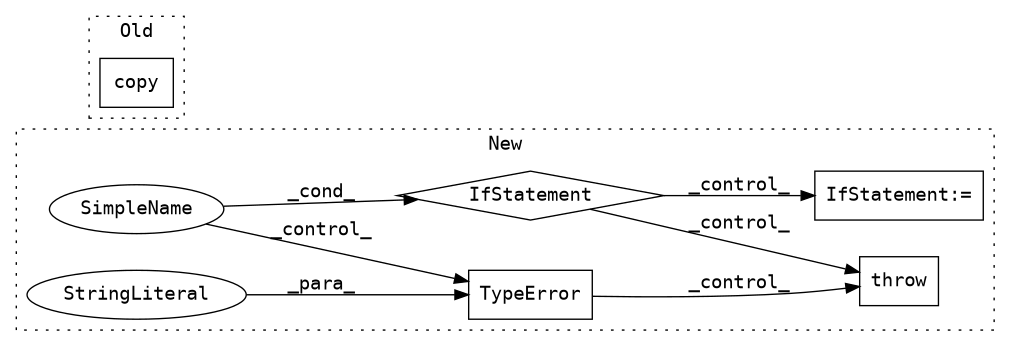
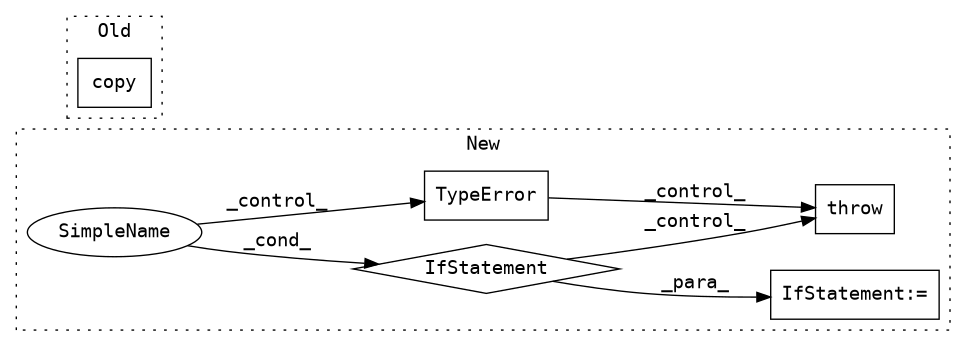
  digraph {
    fontname="DejaVu Sans Mono"
    rankdir=LR
    node [a=32 fontname="DejaVu Sans Mono" shape=box]
    edge [fontname="DejaVu Sans Mono"]
    n1 [a=53 l=6 label=throw s=2055]
    n2 [a=25 l="4,2" label=IfStatement s="1971,2045" shape=diamond]
    n3 [a=42 label=SimpleName shape=ellipse]
    n4 [a=7 l=16 label="IfStatement:=" s=2354]
    n5 [l="10,1" label=TypeError s="2061,2177"]
-   n6 [a=45 l=106 label=StringLiteral s=2071 shape=ellipse]
    n7 [l="5,1" label=copy s="1974,2000"]
    subgraph cluster_1 {
      label=New
      style=dotted
      n1
      n2
      n3
      n4
      n5
-     n6
    }
    subgraph cluster_2 {
      label=Old
      style=dotted
      n7
    }
    n2 -> n1 [label=_control_]
-   n2 -> n4 [label=_control_]
+   n2 -> n4 [label=_para_]
    n3 -> n2 [label=_cond_]
    n3 -> n5 [label=_control_]
    n5 -> n1 [label=_control_]
-   n6 -> n5 [label=_para_]
  }
